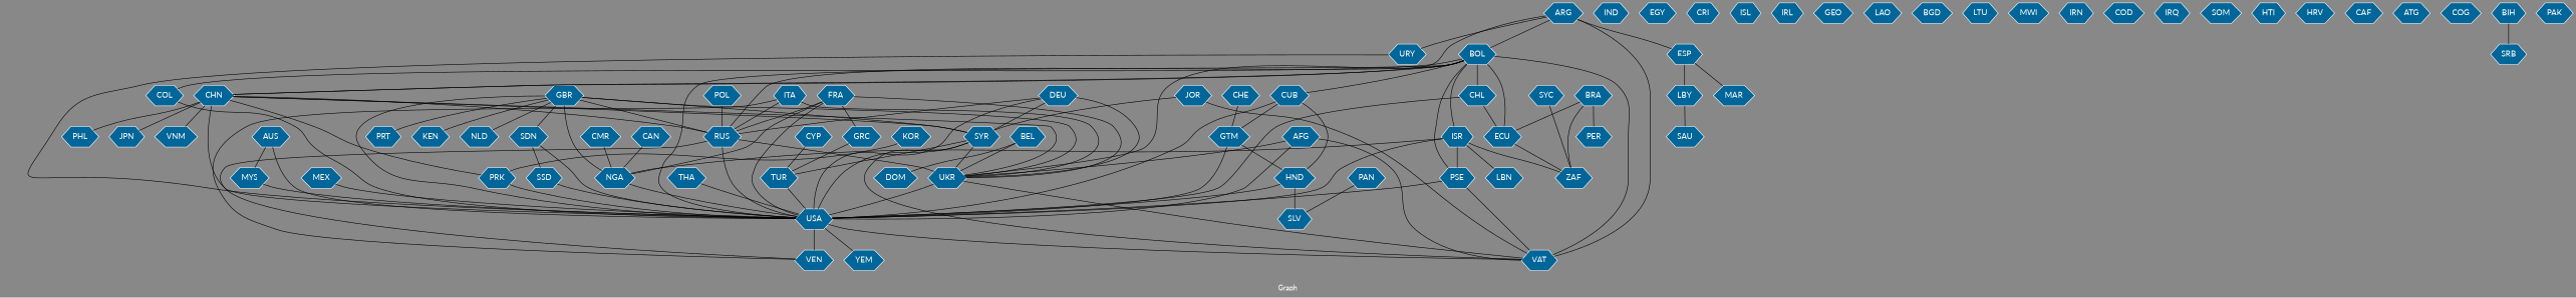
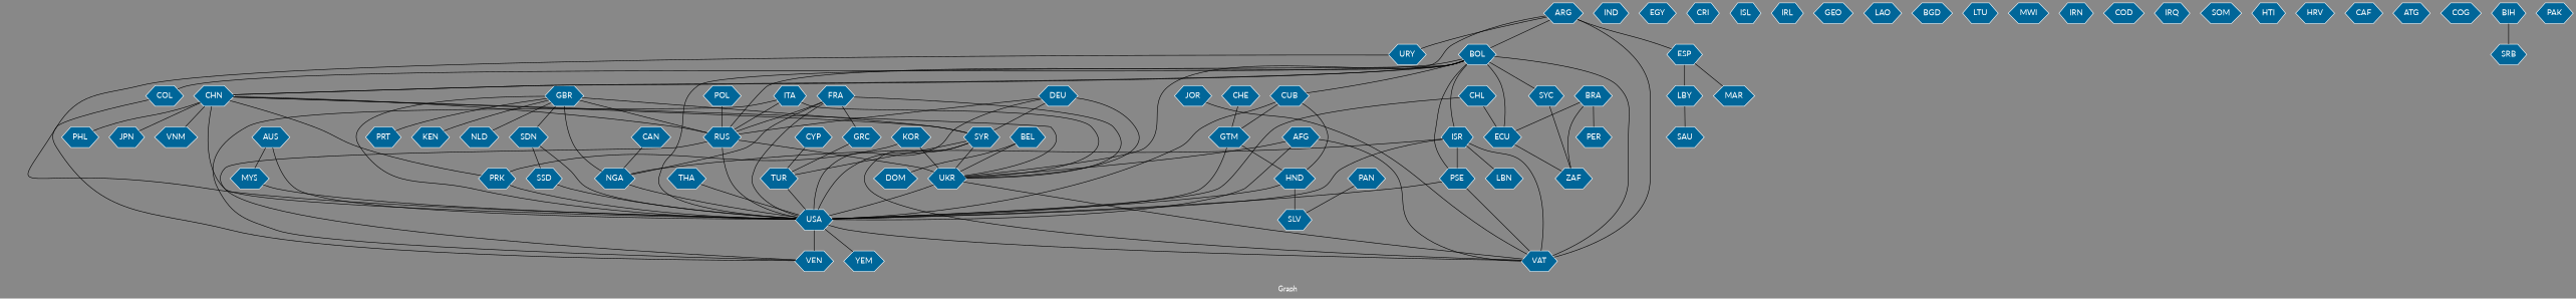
  graph {
    bgcolor="#888888"
    fontcolor=white
    fontname=Lato
    fontsize=12
    label="Graph"
    node [color=white fillcolor="#006699" fontcolor=white fontname=Lato shape=hexagon style=filled]
    edge [arrowhead=open color=black fontcolor=white fontname=Lato fontsize=12 weight=1]
    n1 [label=PRT]
    n2 [label=GBR]
    n3 [label=NGA]
    n4 [label=RUS]
    n5 [label=UKR]
    n6 [label=USA]
    n7 [label=SYR]
    n8 [label=SDN]
    n9 [label=KEN]
    n10 [label=NLD]
    n11 [label=VEN]
    n12 [label=VAT]
    n13 [label=YEM]
    n14 [label=TUR]
    n15 [label=SSD]
    n16 [label=URY]
    n17 [label=ARG]
    n18 [label=BOL]
    n19 [label=ESP]
    n20 [label=CHN]
    n21 [label=ECU]
    n22 [label=CUB]
    n23 [label=COL]
    n24 [label=ISR]
    n25 [label=PSE]
    n26 [label=CHL]
    n27 [label=LBY]
    n28 [label=MAR]
    n29 [label=PRK]
    n30 [label=PHL]
    n31 [label=JPN]
    n32 [label=VNM]
    n33 [label=IND]
-   n34 [label=MEX]
    n35 [label=BRA]
    n36 [label=ZAF]
    n37 [label=PER]
    n38 [label=EGY]
    n39 [label=GTM]
    n40 [label=HND]
    n41 [label=LBN]
    n42 [label=SLV]
    n43 [label=THA]
    n44 [label=KOR]
    n45 [label=AFG]
    n46 [label=SAU]
    n47 [label=CRI]
    n48 [label=FRA]
    n49 [label=GRC]
    n50 [label=ITA]
    n51 [label=PAN]
    n52 [label=DEU]
    n53 [label=ISL]
    n54 [label=BEL]
    n55 [label=DOM]
    n56 [label=MYS]
    n57 [label=IRL]
    n58 [label=GEO]
    n59 [label=LAO]
    n60 [label=BGD]
    n61 [label=LTU]
    n62 [label=CAN]
    n63 [label=MWI]
    n64 [label=IRN]
    n65 [label=COD]
    n66 [label=IRQ]
-   n67 [label=CMR]
    n68 [label=SOM]
    n69 [label=HTI]
    n70 [label=AUS]
    n71 [label=SYC]
    n72 [label=HRV]
    n73 [label=CAF]
    n74 [label=ATG]
    n75 [label=POL]
    n76 [label=CYP]
    n77 [label=COG]
    n78 [label=SRB]
    n79 [label=BIH]
    n80 [label=JOR]
    n81 [label=CHE]
    n82 [label=PAK]
    n2 -- n1 [weight=2]
    n2 -- n3 [weight=3]
    n2 -- n4
-   n2 -- n5 [weight=3]
+   n44 -- n5 [weight=3]
    n2 -- n6
    n2 -- n7
    n2 -- n8
    n2 -- n9
    n2 -- n10
    n3 -- n6 [weight=6]
    n4 -- n5 [weight=41]
    n4 -- n6 [weight=19]
    n4 -- n11 [weight=2]
    n5 -- n6 [weight=27]
    n5 -- n12
    n6 -- n11 [weight=16]
    n6 -- n12
    n6 -- n13
    n7 -- n5
    n7 -- n6
    n7 -- n12 [weight=2]
    n7 -- n14
    n8 -- n6
    n8 -- n15 [weight=3]
    n14 -- n6
    n15 -- n6
    n16 -- n6
    n17 -- n12
    n17 -- n16 [weight=2]
    n17 -- n18
    n17 -- n19 [weight=3]
    n17 -- n20
    n18 -- n4
    n18 -- n5
    n18 -- n6
    n18 -- n12 [weight=6]
    n18 -- n20
    n18 -- n21 [weight=4]
    n18 -- n22
    n18 -- n23 [weight=3]
    n18 -- n24 [weight=6]
    n18 -- n25 [weight=5]
-   n18 -- n26 [weight=16]
+   n18 -- n71 [weight=16]
    n19 -- n27
    n19 -- n28 [weight=2]
    n20 -- n4 [weight=2]
    n20 -- n5
    n20 -- n6 [weight=7]
    n20 -- n7
    n20 -- n29 [weight=2]
    n20 -- n30 [weight=2]
    n20 -- n31
    n20 -- n32 [weight=5]
    n21 -- n36
    n22 -- n6 [weight=5]
    n22 -- n39
    n22 -- n40
-   n23 -- n6
+   n23 -- n11
    n24 -- n3
    n24 -- n6 [weight=5]
-   n24 -- n36 [weight=7]
+   n24 -- n12 [weight=7]
    n24 -- n25 [weight=8]
    n24 -- n41
    n25 -- n6
    n25 -- n12 [weight=5]
    n26 -- n6 [weight=5]
    n26 -- n21 [weight=6]
    n27 -- n46
    n29 -- n6
-   n34 -- n6 [weight=3]
    n35 -- n21
    n35 -- n36
    n35 -- n37
    n39 -- n6 [weight=2]
    n39 -- n40
    n40 -- n6
    n40 -- n42 [weight=2]
    n43 -- n6 [weight=2]
    n44 -- n29 [weight=4]
    n45 -- n5
    n45 -- n6 [weight=7]
    n45 -- n12
    n48 -- n3
    n48 -- n4
    n48 -- n5
    n48 -- n6
    n48 -- n49
    n49 -- n14
    n50 -- n4
    n50 -- n5
    n50 -- n11
    n51 -- n42
    n52 -- n4
    n52 -- n5 [weight=6]
    n52 -- n6 [weight=4]
    n52 -- n7
    n54 -- n5
    n54 -- n55
    n56 -- n6
    n62 -- n3
-   n67 -- n3
    n70 -- n6
    n70 -- n56
    n71 -- n36 [weight=2]
    n75 -- n4
    n76 -- n14
    n79 -- n78 [weight=2]
-   n80 -- n7
    n80 -- n12
    n81 -- n39
  }
